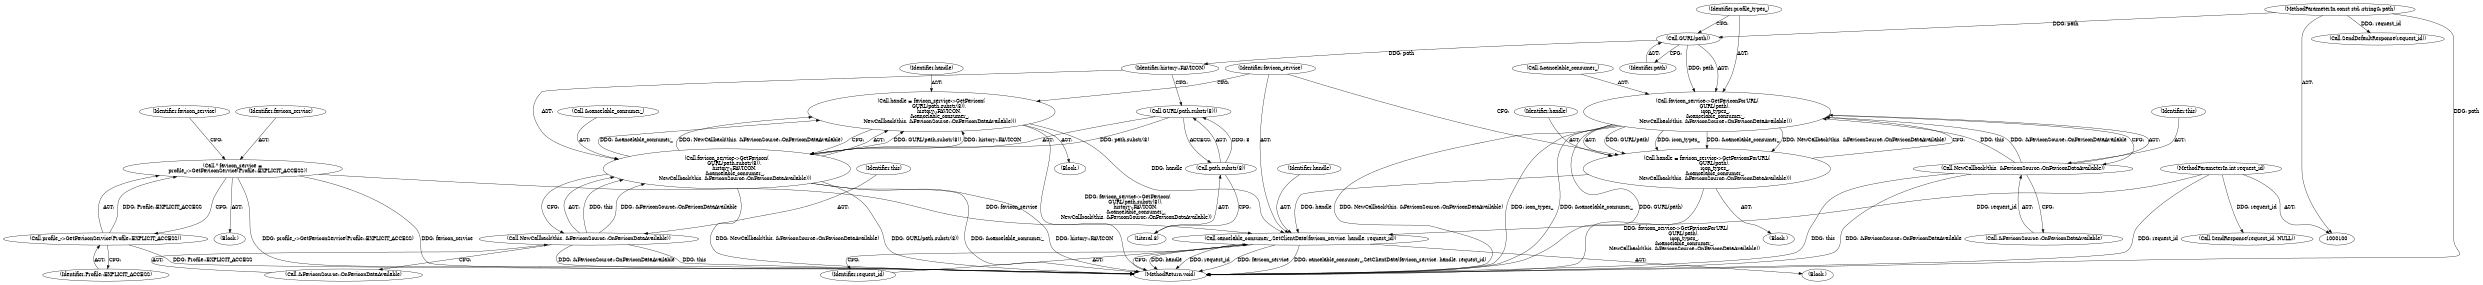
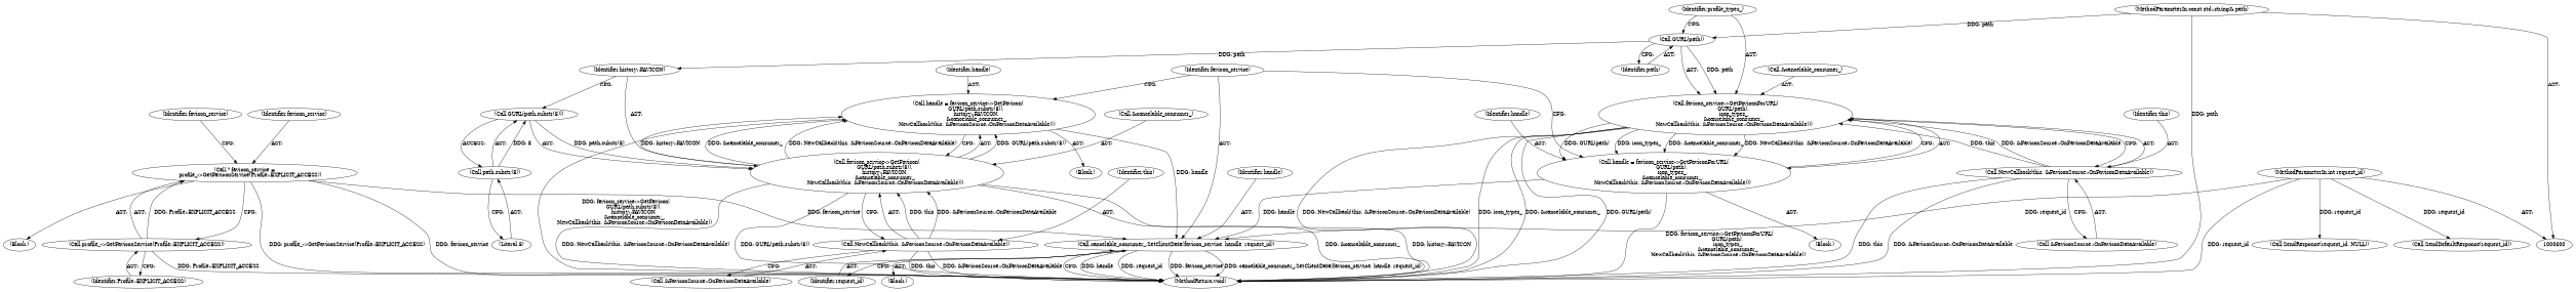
  digraph {
    n1 [label="(Call,cancelable_consumer_.SetClientData(favicon_service, handle, request_id))"]
    n2 [label="(Identifier,request_id)"]
    n3 [label="(MethodReturn,void)"]
    n4 [label="(Block,)"]
    n5 [label="(Call,* favicon_service =\n       profile_->GetFaviconService(Profile::EXPLICIT_ACCESS))"]
    n6 [label="(Call,profile_->GetFaviconService(Profile::EXPLICIT_ACCESS))"]
    n7 [label="(Block,)"]
    n8 [label="(Identifier,Profile::EXPLICIT_ACCESS)"]
    n9 [label="(Call,handle = favicon_service->GetFavicon(\n          GURL(path.substr(8)),\n          history::FAVICON,\n           &cancelable_consumer_,\n           NewCallback(this, &FaviconSource::OnFaviconDataAvailable)))"]
    n10 [label="(Call,favicon_service->GetFavicon(\n          GURL(path.substr(8)),\n          history::FAVICON,\n           &cancelable_consumer_,\n           NewCallback(this, &FaviconSource::OnFaviconDataAvailable)))"]
    n11 [label="(Block,)"]
    n12 [label="(Call,NewCallback(this, &FaviconSource::OnFaviconDataAvailable))"]
    n13 [label="(Call,&FaviconSource::OnFaviconDataAvailable)"]
    n14 [label="(Call,GURL(path.substr(8)))"]
    n15 [label="(Call,path.substr(8))"]
    n16 [label="(Literal,8)"]
    n17 [label="(Call,handle = favicon_service->GetFaviconForURL(\n          GURL(path),\n           icon_types_,\n           &cancelable_consumer_,\n           NewCallback(this, &FaviconSource::OnFaviconDataAvailable)))"]
    n18 [label="(Call,favicon_service->GetFaviconForURL(\n          GURL(path),\n           icon_types_,\n           &cancelable_consumer_,\n           NewCallback(this, &FaviconSource::OnFaviconDataAvailable)))"]
    n19 [label="(Block,)"]
    n20 [label="(Call,NewCallback(this, &FaviconSource::OnFaviconDataAvailable))"]
    n21 [label="(Call,&FaviconSource::OnFaviconDataAvailable)"]
    n22 [label="(Call,GURL(path))"]
    n23 [label="(Identifier,path)"]
    n24 [label="(Identifier,history::FAVICON)"]
    n25 [label="(MethodParameterIn,const std::string& path)"]
-   1000100
+   1000100 [label=1000300]
    n27 [label="(MethodParameterIn,int request_id)"]
    n28 [label="(Call,SendResponse(request_id, NULL))"]
    n29 [label="(Call,SendDefaultResponse(request_id))"]
    n30 [label="(Identifier,handle)"]
    n31 [label="(Call,&cancelable_consumer_)"]
    n32 [label="(Identifier,favicon_service)"]
    n33 [label="(Identifier,handle)"]
    n34 [label="(Identifier,this)"]
    n35 [label="(Identifier,favicon_service)"]
    n36 [label="(Identifier,favicon_service)"]
    n37 [label="(Identifier,this)"]
    n38 [label="(Identifier,handle)"]
    n39 [label="(Identifier,profile_types_)"]
    n40 [label="(Call,&cancelable_consumer_)"]
    n1 -> n2 [label="CFG: "]
    n1 -> n3 [label="DDG: handle"]
    n1 -> n3 [label="DDG: request_id"]
    n1 -> n3 [label="DDG: favicon_service"]
    n1 -> n3 [label="DDG: cancelable_consumer_.SetClientData(favicon_service, handle, request_id)"]
    n1 -> n4 [label="AST: "]
    n2 -> n1 [label="AST: "]
    n3 -> n1 [label="CFG: "]
    n5 -> n1 [label="DDG: favicon_service"]
    n5 -> n3 [label="DDG: profile_->GetFaviconService(Profile::EXPLICIT_ACCESS)"]
    n5 -> n3 [label="DDG: favicon_service"]
    n5 -> n6 [label="CFG: "]
    n5 -> n7 [label="AST: "]
    n6 -> n3 [label="DDG: Profile::EXPLICIT_ACCESS"]
    n6 -> n5 [label="AST: "]
    n6 -> n5 [label="DDG: Profile::EXPLICIT_ACCESS"]
    n6 -> n8 [label="CFG: "]
    n8 -> n6 [label="AST: "]
    n9 -> n1 [label="DDG: handle"]
    n9 -> n3 [label="DDG: favicon_service->GetFavicon(\n          GURL(path.substr(8)),\n          history::FAVICON,\n           &cancelable_consumer_,\n           NewCallback(this, &FaviconSource::OnFaviconDataAvailable))"]
    n9 -> n10 [label="CFG: "]
    n9 -> n11 [label="AST: "]
    n10 -> n3 [label="DDG: NewCallback(this, &FaviconSource::OnFaviconDataAvailable)"]
    n10 -> n3 [label="DDG: GURL(path.substr(8))"]
    n10 -> n3 [label="DDG: &cancelable_consumer_"]
    n10 -> n3 [label="DDG: history::FAVICON"]
    n10 -> n9 [label="AST: "]
    n10 -> n9 [label="DDG: GURL(path.substr(8))"]
    n10 -> n9 [label="DDG: history::FAVICON"]
    n10 -> n9 [label="DDG: &cancelable_consumer_"]
    n10 -> n9 [label="DDG: NewCallback(this, &FaviconSource::OnFaviconDataAvailable)"]
    n10 -> n12 [label="CFG: "]
    n12 -> n3 [label="DDG: &FaviconSource::OnFaviconDataAvailable"]
    n12 -> n3 [label="DDG: this"]
    n12 -> n10 [label="AST: "]
    n12 -> n10 [label="DDG: this"]
    n12 -> n10 [label="DDG: &FaviconSource::OnFaviconDataAvailable"]
    n12 -> n13 [label="CFG: "]
    n13 -> n12 [label="AST: "]
    n14 -> n10 [label="AST: "]
    n14 -> n10 [label="DDG: path.substr(8)"]
    n14 -> n15 [label="ACCESS: "]
    n15 -> n14 [label="AST: "]
    n15 -> n14 [label="DDG: 8"]
    n15 -> n16 [label="CFG: "]
    n16 -> n15 [label="AST: "]
    n17 -> n1 [label="DDG: handle"]
    n17 -> n3 [label="DDG: favicon_service->GetFaviconForURL(\n          GURL(path),\n           icon_types_,\n           &cancelable_consumer_,\n           NewCallback(this, &FaviconSource::OnFaviconDataAvailable))"]
    n17 -> n18 [label="CFG: "]
    n17 -> n19 [label="AST: "]
    n18 -> n3 [label="DDG: NewCallback(this, &FaviconSource::OnFaviconDataAvailable)"]
    n18 -> n3 [label="DDG: icon_types_"]
    n18 -> n3 [label="DDG: &cancelable_consumer_"]
    n18 -> n3 [label="DDG: GURL(path)"]
    n18 -> n17 [label="AST: "]
    n18 -> n17 [label="DDG: GURL(path)"]
    n18 -> n17 [label="DDG: icon_types_"]
    n18 -> n17 [label="DDG: &cancelable_consumer_"]
    n18 -> n17 [label="DDG: NewCallback(this, &FaviconSource::OnFaviconDataAvailable)"]
    n18 -> n20 [label="CFG: "]
    n20 -> n3 [label="DDG: this"]
    n20 -> n3 [label="DDG: &FaviconSource::OnFaviconDataAvailable"]
    n20 -> n18 [label="AST: "]
    n20 -> n18 [label="DDG: this"]
    n20 -> n18 [label="DDG: &FaviconSource::OnFaviconDataAvailable"]
    n20 -> n21 [label="CFG: "]
    n21 -> n20 [label="AST: "]
    n22 -> n18 [label="AST: "]
    n22 -> n18 [label="DDG: path"]
    n22 -> n23 [label="CFG: "]
    n22 -> n24 [label="DDG: path"]
    n23 -> n22 [label="AST: "]
    n24 -> n10 [label="AST: "]
    n24 -> n14 [label="CFG: "]
    n25 -> n3 [label="DDG: path"]
    n25 -> n22 [label="DDG: path"]
    n25 -> 1000100 [label="AST: "]
    n27 -> n1 [label="DDG: request_id"]
    n27 -> n3 [label="DDG: request_id"]
    n27 -> 1000100 [label="AST: "]
    n27 -> n28 [label="DDG: request_id"]
-   n25 -> n29 [label="DDG: request_id"]
+   n27 -> n29 [label="DDG: request_id"]
    n30 -> n1 [label="AST: "]
    n31 -> n10 [label="AST: "]
    n32 -> n5 [label="CFG: "]
    n33 -> n9 [label="AST: "]
    n34 -> n20 [label="AST: "]
    n35 -> n5 [label="AST: "]
    n36 -> n1 [label="AST: "]
    n36 -> n9 [label="CFG: "]
    n36 -> n17 [label="CFG: "]
    n37 -> n12 [label="AST: "]
    n38 -> n17 [label="AST: "]
    n39 -> n18 [label="AST: "]
    n39 -> n22 [label="CFG: "]
    n40 -> n18 [label="AST: "]
  }
